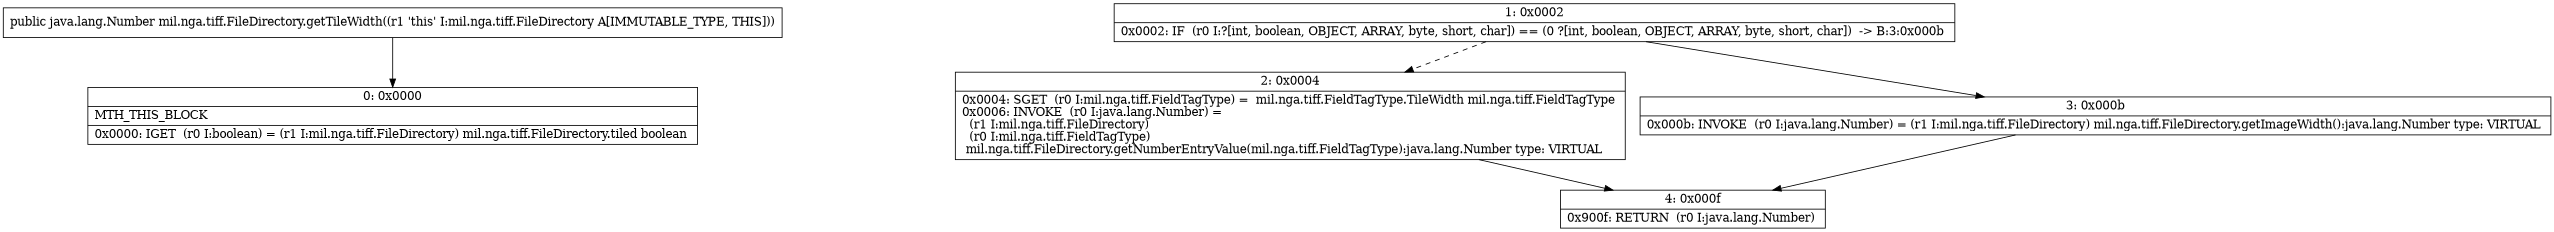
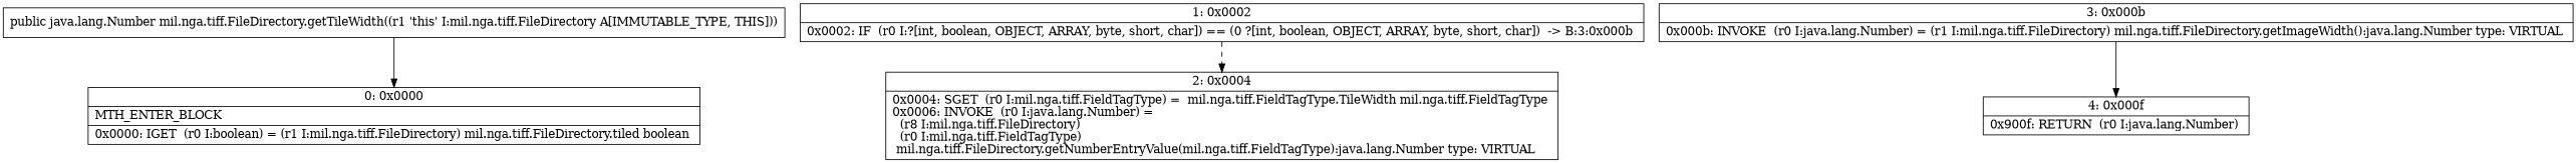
  digraph {
    node [shape=record]
-   n1 [label="{0\:\ 0x0000|MTH_THIS_BLOCK\l|0x0000: IGET  (r0 I:boolean) = (r1 I:mil.nga.tiff.FileDirectory) mil.nga.tiff.FileDirectory.tiled boolean \l}"]
+   n1 [label="{0\:\ 0x0000|MTH_ENTER_BLOCK\l|0x0000: IGET  (r0 I:boolean) = (r1 I:mil.nga.tiff.FileDirectory) mil.nga.tiff.FileDirectory.tiled boolean \l}"]
    n2 [label="{1\:\ 0x0002|0x0002: IF  (r0 I:?[int, boolean, OBJECT, ARRAY, byte, short, char]) == (0 ?[int, boolean, OBJECT, ARRAY, byte, short, char])  \-\> B:3:0x000b \l}"]
-   n3 [label="{2\:\ 0x0004|0x0004: SGET  (r0 I:mil.nga.tiff.FieldTagType) =  mil.nga.tiff.FieldTagType.TileWidth mil.nga.tiff.FieldTagType \l0x0006: INVOKE  (r0 I:java.lang.Number) = \l  (r1 I:mil.nga.tiff.FileDirectory)\l  (r0 I:mil.nga.tiff.FieldTagType)\l mil.nga.tiff.FileDirectory.getNumberEntryValue(mil.nga.tiff.FieldTagType):java.lang.Number type: VIRTUAL \l}"]
+   n3 [label="{2\:\ 0x0004|0x0004: SGET  (r0 I:mil.nga.tiff.FieldTagType) =  mil.nga.tiff.FieldTagType.TileWidth mil.nga.tiff.FieldTagType \l0x0006: INVOKE  (r0 I:java.lang.Number) = \l  (r8 I:mil.nga.tiff.FileDirectory)\l  (r0 I:mil.nga.tiff.FieldTagType)\l mil.nga.tiff.FileDirectory.getNumberEntryValue(mil.nga.tiff.FieldTagType):java.lang.Number type: VIRTUAL \l}"]
    n4 [label="{3\:\ 0x000b|0x000b: INVOKE  (r0 I:java.lang.Number) = (r1 I:mil.nga.tiff.FileDirectory) mil.nga.tiff.FileDirectory.getImageWidth():java.lang.Number type: VIRTUAL \l}"]
    n5 [label="{4\:\ 0x000f|0x900f: RETURN  (r0 I:java.lang.Number) \l}"]
    n6 [label="{public java.lang.Number mil.nga.tiff.FileDirectory.getTileWidth((r1 'this' I:mil.nga.tiff.FileDirectory A[IMMUTABLE_TYPE, THIS])) }"]
    n2 -> n3 [style=dashed]
-   n2 -> n4
-   n3 -> n5
    n4 -> n5
    n6 -> n1
  }
